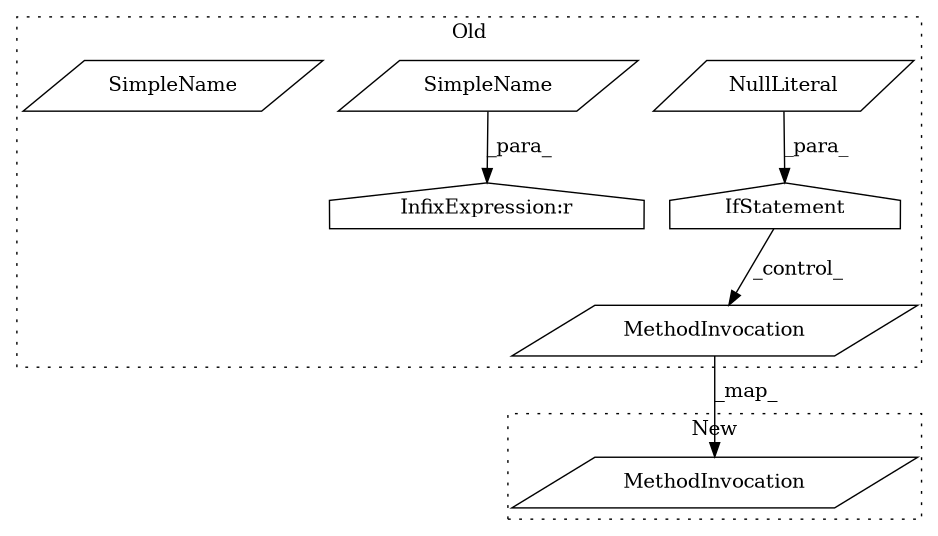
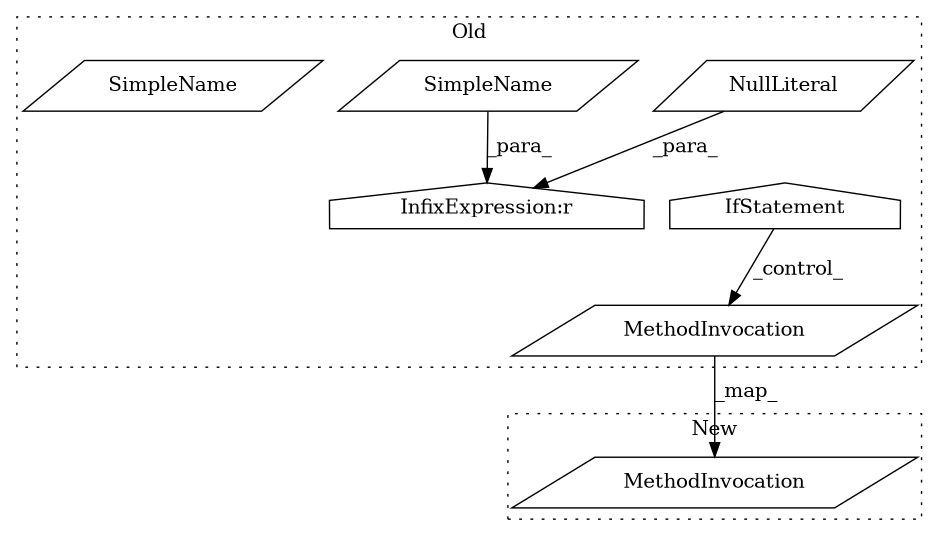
  digraph {
    node [a=32 l=10 s=9569 shape=parallelogram]
    n1 [a=25 l=3 label=IfStatement s=9582 shape=house]
    n2 [label=MethodInvocation s=9598]
    n3 [a=33 l=4 label=NullLiteral s=9578]
    n4 [a=42 l=5 label=SimpleName]
    n5 [a=42 l=5 label=SimpleName]
    n6 [a=27 l=4 label="InfixExpression:r" s=9574 shape=house]
    n7 [label=MethodInvocation s=9384]
    subgraph cluster_1 {
      label=Old
      style=dotted
      n1
      n2
      n3
      n4
      n5
      n6
    }
    subgraph cluster_2 {
      label=New
      style=dotted
      n7
    }
    n1 -> n2 [label=_control_]
    n2 -> n7 [label=_map_]
-   n3 -> n1 [label=_para_]
+   n3 -> n6 [label=_para_]
    n4 -> n6 [label=_para_]
  }
